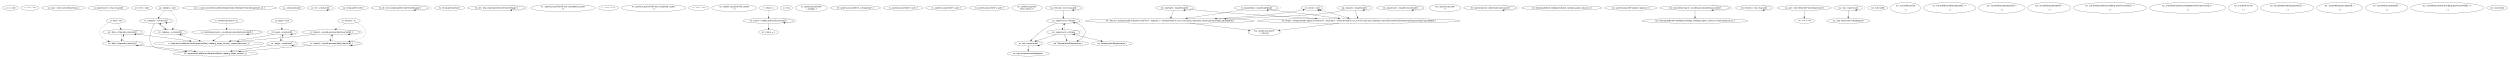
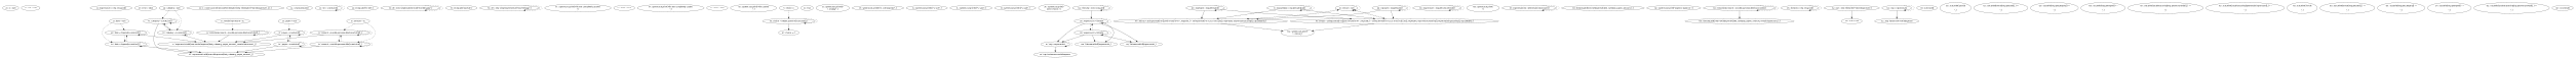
  digraph {
    fontname="Fira Sans"
    node [fontname="Fira Sans"]
    edge [fontname="Fira Sans" style=dashed]
    "20 : s = null"
    "21 : out = null"
-   "22 : scan = new Scanner(System.in, )"
    "23 : expenseList = new ArrayList()"
    "24 : error = false"
    "27 : date = null"
    "49 : date = df.parse(s.nextLine(), )"
    "40 : date = df.parse(s.nextLine(), )"
    "55 : expenseList.add(new PartialExpense(date, category, payee, amount, remainingAmount, ), )"
    "45 : expenseList.add(new FullExpense(date, category, payee, amount, ), )"
    "28 : category = null"
    "50 : category = s.nextLine()"
    "41 : category = s.nextLine()"
    "29 : payee = null"
    "51 : payee = s.nextLine()"
    "42 : payee = s.nextLine()"
    "30 : amount = 0.0"
    "52 : amount = Double.parseDouble(s.nextLine(), )"
    "43 : amount = Double.parseDouble(s.nextLine(), )"
    "31 : remainingAmount = 0.0"
    "53 : remainingAmount = Double.parseDouble(s.nextLine(), )"
    "33 : s = new Scanner(new BufferedReader(new FileReader(\"StoredExpenses\", ), ), )"
    "36 : s.hasNextLine()"
    "37 : str = s.nextLine()"
    "38 : str.equals(\"in-full\", )"
    "39 : df = new SimpleDateFormat(\"MM/dd/yyyy\", )"
    "47 : str.equals(\"partial\", )"
    "48 : df = new SimpleDateFormat(\"MM/dd/yyyy\", )"
    "61 : System.out.print(\"File Not Completely Loaded\n\", )"
    "62 : error = true"
    "64 : System.out.print(\"File Not Completely Loaded\n\", )"
    "65 : error = true"
    "68 : System.out.print(\"File Loaded\n\", )"
    "71 : choice = 0"
    "79 : choice = Integer.parseInt(scan.next(), )"
    "81 : choice == 5"
    "72 : true"
    "73 : System.out.println(\"\n1. Display\", )"
    "74 : System.out.println(\"2. Add Expense\", )"
    "75 : System.out.println(\"3. Sort\", )"
    "76 : System.out.println(\"4. Save\", )"
    "77 : System.out.println(\"5. Quit\", )"
    "78 : System.out.print(\"\nEnter choice: \", )"
    "86 : exp = expenseList"
    "93 : exp instanceof PartialExpense"
    "87 : strOut = null"
    "101 : strOut = String.format(\"%1$2tm/%<2td/%<tY \", expDate, ) + String.format(\"%-15.15s %10s [%s]\", expPayee, expAmount.toString(), expCategory, )"
    "96 : strOut = String.format(\"%1$2tm/%<2td/%<tY \", expDate, ) + String.format(\"%-15.15s %10s (%s) [%s]\", expPayee, expAmount.toString(), expRemaining.toString(), expCategory, )"
    "106 : System.out.print(\"\n\" + strOut, )"
    "88 : expDate = exp.getDate()"
    "89 : expPayee = exp.getPayee()"
    "90 : expAmount = exp.getAmountPaid()"
    "91 : expCategory = exp.getCategory()"
    "108 : System.out.print(\"\n\", )"
    "94 : expRemaining = getRemainingAmount()"
    "125 : listNew = new ArrayList()"
    "130 : expenseList = listNew"
    "128 : listNew.addAll(expenseList, )"
    "137 : listNew.addAll(expenseList, )"
    "139 : expenseList = listNew"
    "127 : listNew.add(new FullExpense(date, category, payee, amount, ), )"
    "132 : System.out.print(\"Expense Balance: \", )"
    "133 : remainingAmount = Double.parseDouble(scan.next(), )"
    "136 : listNew.add(new PartialExpense(date, category, payee, amount, remainingAmount, ), )"
    "134 : listNew = new ArrayList()"
    "152 : out = new FileWriter(\"StoredExpenses\", )"
    "180 : out != null"
    "153 : exp = expenseList"
    "155 : exp instanceof PartialExpense"
    "177 : out.flush()"
    "156 : out.write(\"partial\r\n\", )"
    "157 : out.write(format(exp.getDate(), ) + \"\r\n\", )"
    "159 : out.write(exp.getCategory() + \"\r\n\", )"
    "160 : out.write(exp.getPayee() + \"\r\n\", )"
    "161 : out.write(Double.toString(exp.getAmountPaid(), ) + \"\r\n\", )"
    "163 : out.write(Double.toString(getRemainingAmount(), ) + \"\r\n\", )"
    "167 : out.write(\"in-full\r\n\", )"
    "168 : out.write(format(exp.getDate(), ) + \"\r\n\", )"
    "170 : out.write(exp.getCategory() + \"\r\n\", )"
    "171 : out.write(exp.getPayee() + \"\r\n\", )"
    "172 : out.write(Double.toString(exp.getAmountPaid(), ) + \"\r\n\", )"
    "181 : out.close()"
    "27 : date = null" -> "49 : date = df.parse(s.nextLine(), )"
    "27 : date = null" -> "40 : date = df.parse(s.nextLine(), )"
    "49 : date = df.parse(s.nextLine(), )" -> "49 : date = df.parse(s.nextLine(), )"
    "49 : date = df.parse(s.nextLine(), )" -> "40 : date = df.parse(s.nextLine(), )"
    "49 : date = df.parse(s.nextLine(), )" -> "55 : expenseList.add(new PartialExpense(date, category, payee, amount, remainingAmount, ), )" [style=""]
    "40 : date = df.parse(s.nextLine(), )" -> "49 : date = df.parse(s.nextLine(), )"
    "40 : date = df.parse(s.nextLine(), )" -> "40 : date = df.parse(s.nextLine(), )"
    "40 : date = df.parse(s.nextLine(), )" -> "45 : expenseList.add(new FullExpense(date, category, payee, amount, ), )" [style=""]
    "28 : category = null" -> "50 : category = s.nextLine()"
    "28 : category = null" -> "41 : category = s.nextLine()"
    "50 : category = s.nextLine()" -> "55 : expenseList.add(new PartialExpense(date, category, payee, amount, remainingAmount, ), )" [style=""]
    "50 : category = s.nextLine()" -> "50 : category = s.nextLine()"
    "50 : category = s.nextLine()" -> "41 : category = s.nextLine()"
    "41 : category = s.nextLine()" -> "45 : expenseList.add(new FullExpense(date, category, payee, amount, ), )" [style=""]
    "41 : category = s.nextLine()" -> "50 : category = s.nextLine()" [style=solid]
    "41 : category = s.nextLine()" -> "41 : category = s.nextLine()"
    "29 : payee = null" -> "51 : payee = s.nextLine()"
    "51 : payee = s.nextLine()" -> "55 : expenseList.add(new PartialExpense(date, category, payee, amount, remainingAmount, ), )" [style=""]
    "51 : payee = s.nextLine()" -> "51 : payee = s.nextLine()"
    "51 : payee = s.nextLine()" -> "42 : payee = s.nextLine()"
    "42 : payee = s.nextLine()" -> "45 : expenseList.add(new FullExpense(date, category, payee, amount, ), )" [style=""]
    "42 : payee = s.nextLine()" -> "51 : payee = s.nextLine()"
    "42 : payee = s.nextLine()" -> "42 : payee = s.nextLine()"
    "30 : amount = 0.0" -> "52 : amount = Double.parseDouble(s.nextLine(), )"
    "30 : amount = 0.0" -> "43 : amount = Double.parseDouble(s.nextLine(), )"
    "52 : amount = Double.parseDouble(s.nextLine(), )" -> "55 : expenseList.add(new PartialExpense(date, category, payee, amount, remainingAmount, ), )" [style=""]
    "52 : amount = Double.parseDouble(s.nextLine(), )" -> "52 : amount = Double.parseDouble(s.nextLine(), )"
    "52 : amount = Double.parseDouble(s.nextLine(), )" -> "43 : amount = Double.parseDouble(s.nextLine(), )"
    "43 : amount = Double.parseDouble(s.nextLine(), )" -> "45 : expenseList.add(new FullExpense(date, category, payee, amount, ), )" [style=""]
    "43 : amount = Double.parseDouble(s.nextLine(), )" -> "52 : amount = Double.parseDouble(s.nextLine(), )"
    "43 : amount = Double.parseDouble(s.nextLine(), )" -> "43 : amount = Double.parseDouble(s.nextLine(), )"
    "31 : remainingAmount = 0.0" -> "53 : remainingAmount = Double.parseDouble(s.nextLine(), )"
    "53 : remainingAmount = Double.parseDouble(s.nextLine(), )" -> "55 : expenseList.add(new PartialExpense(date, category, payee, amount, remainingAmount, ), )" [style=""]
    "53 : remainingAmount = Double.parseDouble(s.nextLine(), )" -> "53 : remainingAmount = Double.parseDouble(s.nextLine(), )"
    "37 : str = s.nextLine()" -> "37 : str = s.nextLine()"
    "39 : df = new SimpleDateFormat(\"MM/dd/yyyy\", )" -> "39 : df = new SimpleDateFormat(\"MM/dd/yyyy\", )"
    "48 : df = new SimpleDateFormat(\"MM/dd/yyyy\", )" -> "48 : df = new SimpleDateFormat(\"MM/dd/yyyy\", )"
    "71 : choice = 0" -> "79 : choice = Integer.parseInt(scan.next(), )"
    "79 : choice = Integer.parseInt(scan.next(), )" -> "79 : choice = Integer.parseInt(scan.next(), )"
    "79 : choice = Integer.parseInt(scan.next(), )" -> "81 : choice == 5" [style=""]
    "86 : exp = expenseList" -> "86 : exp = expenseList"
    "86 : exp = expenseList" -> "93 : exp instanceof PartialExpense" [style=""]
    "87 : strOut = null" -> "87 : strOut = null"
    "87 : strOut = null" -> "101 : strOut = String.format(\"%1$2tm/%<2td/%<tY \", expDate, ) + String.format(\"%-15.15s %10s [%s]\", expPayee, expAmount.toString(), expCategory, )"
    "87 : strOut = null" -> "96 : strOut = String.format(\"%1$2tm/%<2td/%<tY \", expDate, ) + String.format(\"%-15.15s %10s (%s) [%s]\", expPayee, expAmount.toString(), expRemaining.toString(), expCategory, )"
    "101 : strOut = String.format(\"%1$2tm/%<2td/%<tY \", expDate, ) + String.format(\"%-15.15s %10s [%s]\", expPayee, expAmount.toString(), expCategory, )" -> "87 : strOut = null"
    "101 : strOut = String.format(\"%1$2tm/%<2td/%<tY \", expDate, ) + String.format(\"%-15.15s %10s [%s]\", expPayee, expAmount.toString(), expCategory, )" -> "106 : System.out.print(\"\n\" + strOut, )" [style=""]
    "96 : strOut = String.format(\"%1$2tm/%<2td/%<tY \", expDate, ) + String.format(\"%-15.15s %10s (%s) [%s]\", expPayee, expAmount.toString(), expRemaining.toString(), expCategory, )" -> "87 : strOut = null"
    "96 : strOut = String.format(\"%1$2tm/%<2td/%<tY \", expDate, ) + String.format(\"%-15.15s %10s (%s) [%s]\", expPayee, expAmount.toString(), expRemaining.toString(), expCategory, )" -> "106 : System.out.print(\"\n\" + strOut, )" [style=""]
    "88 : expDate = exp.getDate()" -> "101 : strOut = String.format(\"%1$2tm/%<2td/%<tY \", expDate, ) + String.format(\"%-15.15s %10s [%s]\", expPayee, expAmount.toString(), expCategory, )" [style=""]
    "88 : expDate = exp.getDate()" -> "96 : strOut = String.format(\"%1$2tm/%<2td/%<tY \", expDate, ) + String.format(\"%-15.15s %10s (%s) [%s]\", expPayee, expAmount.toString(), expRemaining.toString(), expCategory, )" [style=""]
    "88 : expDate = exp.getDate()" -> "88 : expDate = exp.getDate()"
    "89 : expPayee = exp.getPayee()" -> "101 : strOut = String.format(\"%1$2tm/%<2td/%<tY \", expDate, ) + String.format(\"%-15.15s %10s [%s]\", expPayee, expAmount.toString(), expCategory, )" [style=""]
    "89 : expPayee = exp.getPayee()" -> "96 : strOut = String.format(\"%1$2tm/%<2td/%<tY \", expDate, ) + String.format(\"%-15.15s %10s (%s) [%s]\", expPayee, expAmount.toString(), expRemaining.toString(), expCategory, )" [style=""]
    "89 : expPayee = exp.getPayee()" -> "89 : expPayee = exp.getPayee()"
    "90 : expAmount = exp.getAmountPaid()" -> "90 : expAmount = exp.getAmountPaid()"
    "91 : expCategory = exp.getCategory()" -> "101 : strOut = String.format(\"%1$2tm/%<2td/%<tY \", expDate, ) + String.format(\"%-15.15s %10s [%s]\", expPayee, expAmount.toString(), expCategory, )" [style=""]
    "91 : expCategory = exp.getCategory()" -> "96 : strOut = String.format(\"%1$2tm/%<2td/%<tY \", expDate, ) + String.format(\"%-15.15s %10s (%s) [%s]\", expPayee, expAmount.toString(), expRemaining.toString(), expCategory, )" [style=""]
    "91 : expCategory = exp.getCategory()" -> "91 : expCategory = exp.getCategory()"
    "94 : expRemaining = getRemainingAmount()" -> "94 : expRemaining = getRemainingAmount()"
    "125 : listNew = new ArrayList()" -> "125 : listNew = new ArrayList()"
    "125 : listNew = new ArrayList()" -> "130 : expenseList = listNew" [style=""]
    "130 : expenseList = listNew" -> "86 : exp = expenseList" [style=""]
    "130 : expenseList = listNew" -> "130 : expenseList = listNew"
    "130 : expenseList = listNew" -> "128 : listNew.addAll(expenseList, )" [style=""]
+   "130 : expenseList = listNew" -> "137 : listNew.addAll(expenseList, )" [style=""]
    "130 : expenseList = listNew" -> "139 : expenseList = listNew"
    "139 : expenseList = listNew" -> "86 : exp = expenseList" [style=""]
    "139 : expenseList = listNew" -> "130 : expenseList = listNew"
    "139 : expenseList = listNew" -> "128 : listNew.addAll(expenseList, )" [style=""]
    "139 : expenseList = listNew" -> "137 : listNew.addAll(expenseList, )" [style=""]
    "139 : expenseList = listNew" -> "139 : expenseList = listNew"
    "133 : remainingAmount = Double.parseDouble(scan.next(), )" -> "133 : remainingAmount = Double.parseDouble(scan.next(), )"
    "133 : remainingAmount = Double.parseDouble(scan.next(), )" -> "136 : listNew.add(new PartialExpense(date, category, payee, amount, remainingAmount, ), )" [style=""]
    "134 : listNew = new ArrayList()" -> "134 : listNew = new ArrayList()"
    "152 : out = new FileWriter(\"StoredExpenses\", )" -> "180 : out != null" [style=""]
    "153 : exp = expenseList" -> "153 : exp = expenseList"
    "153 : exp = expenseList" -> "155 : exp instanceof PartialExpense" [style=""]
  }
